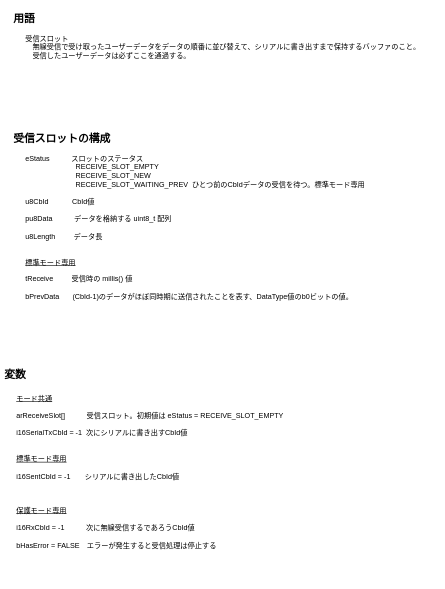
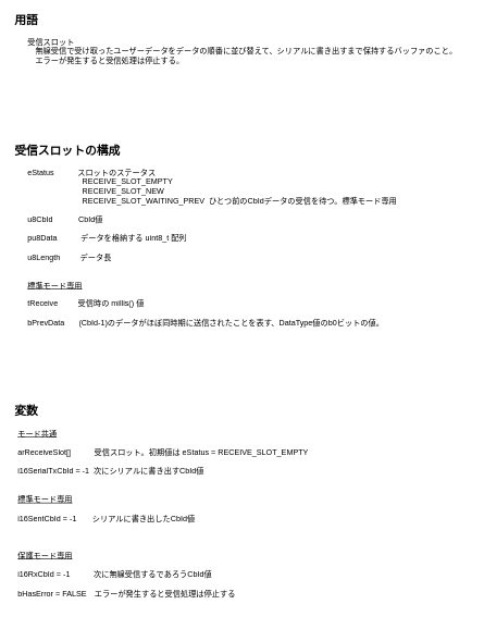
  <mxCell id="0" />
  <mxCell id="1" parent="0" />
  <mxCell id="2" value="用語" style="text;html=1;strokeColor=none;fillColor=none;align=left;verticalAlign=middle;whiteSpace=wrap;rounded=0;fontSize=18;fontStyle=1" parent="1" vertex="1"><mxGeometry x="20" y="20" width="40" height="20" as="geometry" /></mxCell>
  <mxCell id="3" value="受信スロットの構成" style="text;html=1;strokeColor=none;fillColor=none;align=left;verticalAlign=middle;whiteSpace=wrap;rounded=0;fontSize=18;fontStyle=1" parent="1" vertex="1"><mxGeometry x="20" y="220" width="200" height="20" as="geometry" /></mxCell>
  <mxCell id="4" value="eStatus　　　スロットのステータス&lt;br&gt;　　　　　　　RECEIVE_SLOT_EMPTY&lt;br&gt;　　　　　　　RECEIVE_SLOT_NEW&lt;br&gt;　　　　　　　RECEIVE_SLOT_WAITING_PREV&amp;nbsp; ひとつ前のCbIdデータの受信を待つ。標準モード専用&lt;br&gt;&lt;br&gt;u8CbId　　　 CbId値&lt;br&gt;&lt;br&gt;pu8Data　　　データを格納する uint8_t 配列&lt;br&gt;&lt;br&gt;u8Length　　&amp;nbsp; データ長&lt;br&gt;&lt;br&gt;&lt;u&gt;&lt;br&gt;標準モード専用&lt;/u&gt;&lt;br&gt;&lt;br&gt;tReceive　&amp;nbsp; 　受信時の millis() 値&lt;br&gt;&lt;br&gt;bPrevData　&amp;nbsp; &amp;nbsp;(CbId-1)のデータがほぼ同時期に送信されたことを表す、DataType値のb0ビットの値。" style="text;html=1;strokeColor=none;fillColor=none;align=left;verticalAlign=top;whiteSpace=wrap;rounded=0;" parent="1" vertex="1"><mxGeometry x="40" y="250" width="680" height="290" as="geometry" /></mxCell>
- <mxCell id="5" value="受信スロット&lt;br&gt;　無線受信で受け取ったユーザーデータをデータの順番に並び替えて、シリアルに書き出すまで保持するバッファのこと。&lt;br&gt;　受信したユーザーデータは必ずここを通過する。&lt;br&gt;&lt;br&gt;" style="text;html=1;strokeColor=none;fillColor=none;align=left;verticalAlign=top;whiteSpace=wrap;rounded=0;" parent="1" vertex="1"><mxGeometry x="40" y="50" width="680" height="180" as="geometry" /></mxCell>
+ <mxCell id="5" value="受信スロット&lt;br&gt;　無線受信で受け取ったユーザーデータをデータの順番に並び替えて、シリアルに書き出すまで保持するバッファのこと。&lt;br&gt;　エラーが発生すると受信処理は停止する。&lt;br&gt;&lt;br&gt;" style="text;html=1;strokeColor=none;fillColor=none;align=left;verticalAlign=top;whiteSpace=wrap;rounded=0;" parent="1" vertex="1"><mxGeometry x="40" y="50" width="680" height="180" as="geometry" /></mxCell>
  <mxCell id="6" value="&lt;u&gt;モード共通&lt;/u&gt;&lt;br&gt;&lt;br&gt;arReceiveSlot[]　　　受信スロット。初期値は eStatus = RECEIVE_SLOT_EMPTY&lt;br&gt;&lt;br&gt;i16SerialTxCbId = -1&amp;nbsp; 次にシリアルに書き出すCbId値&lt;br&gt;&lt;u&gt;&lt;br&gt;&lt;br&gt;標準モード専用&lt;/u&gt;&lt;br&gt;&lt;br&gt;i16SentCbId = -1　　シリアルに書き出したCbId値&lt;br&gt;&lt;br&gt;&lt;br&gt;&lt;br&gt;&lt;u&gt;保護モード専用&lt;/u&gt;&lt;br&gt;&lt;br&gt;i16RxCbId = -1　　　次に無線受信するであろうCbId値&lt;br&gt;&lt;br&gt;bHasError = FALSE　エラーが発生すると受信処理は停止する" style="text;html=1;strokeColor=none;fillColor=none;align=left;verticalAlign=top;whiteSpace=wrap;rounded=0;" parent="1" vertex="1"><mxGeometry x="25" y="650" width="510" height="310" as="geometry" /></mxCell>
- <mxCell id="7" value="変数" style="text;html=1;strokeColor=none;fillColor=none;align=left;verticalAlign=middle;whiteSpace=wrap;rounded=0;fontSize=18;fontStyle=1" parent="1" vertex="1"><mxGeometry x="5" y="615" width="40" height="20" as="geometry" /></mxCell>
+ <mxCell id="7" value="変数" style="text;html=1;strokeColor=none;fillColor=none;align=left;verticalAlign=middle;whiteSpace=wrap;rounded=0;fontSize=18;fontStyle=1" parent="1" vertex="1"><mxGeometry x="20" y="620" width="40" height="20" as="geometry" /></mxCell>
